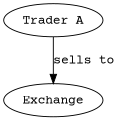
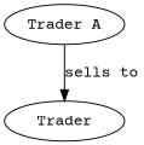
  digraph {
    fontname="Courier Prime"
    node [fontname="Courier Prime"]
    n1 [label="Trader A"]
-   n2 [label=Exchange]
+   n2 [label=Trader]
    n1 -> n2 [label="sells to" fontname="Courier Prime"]
  }
